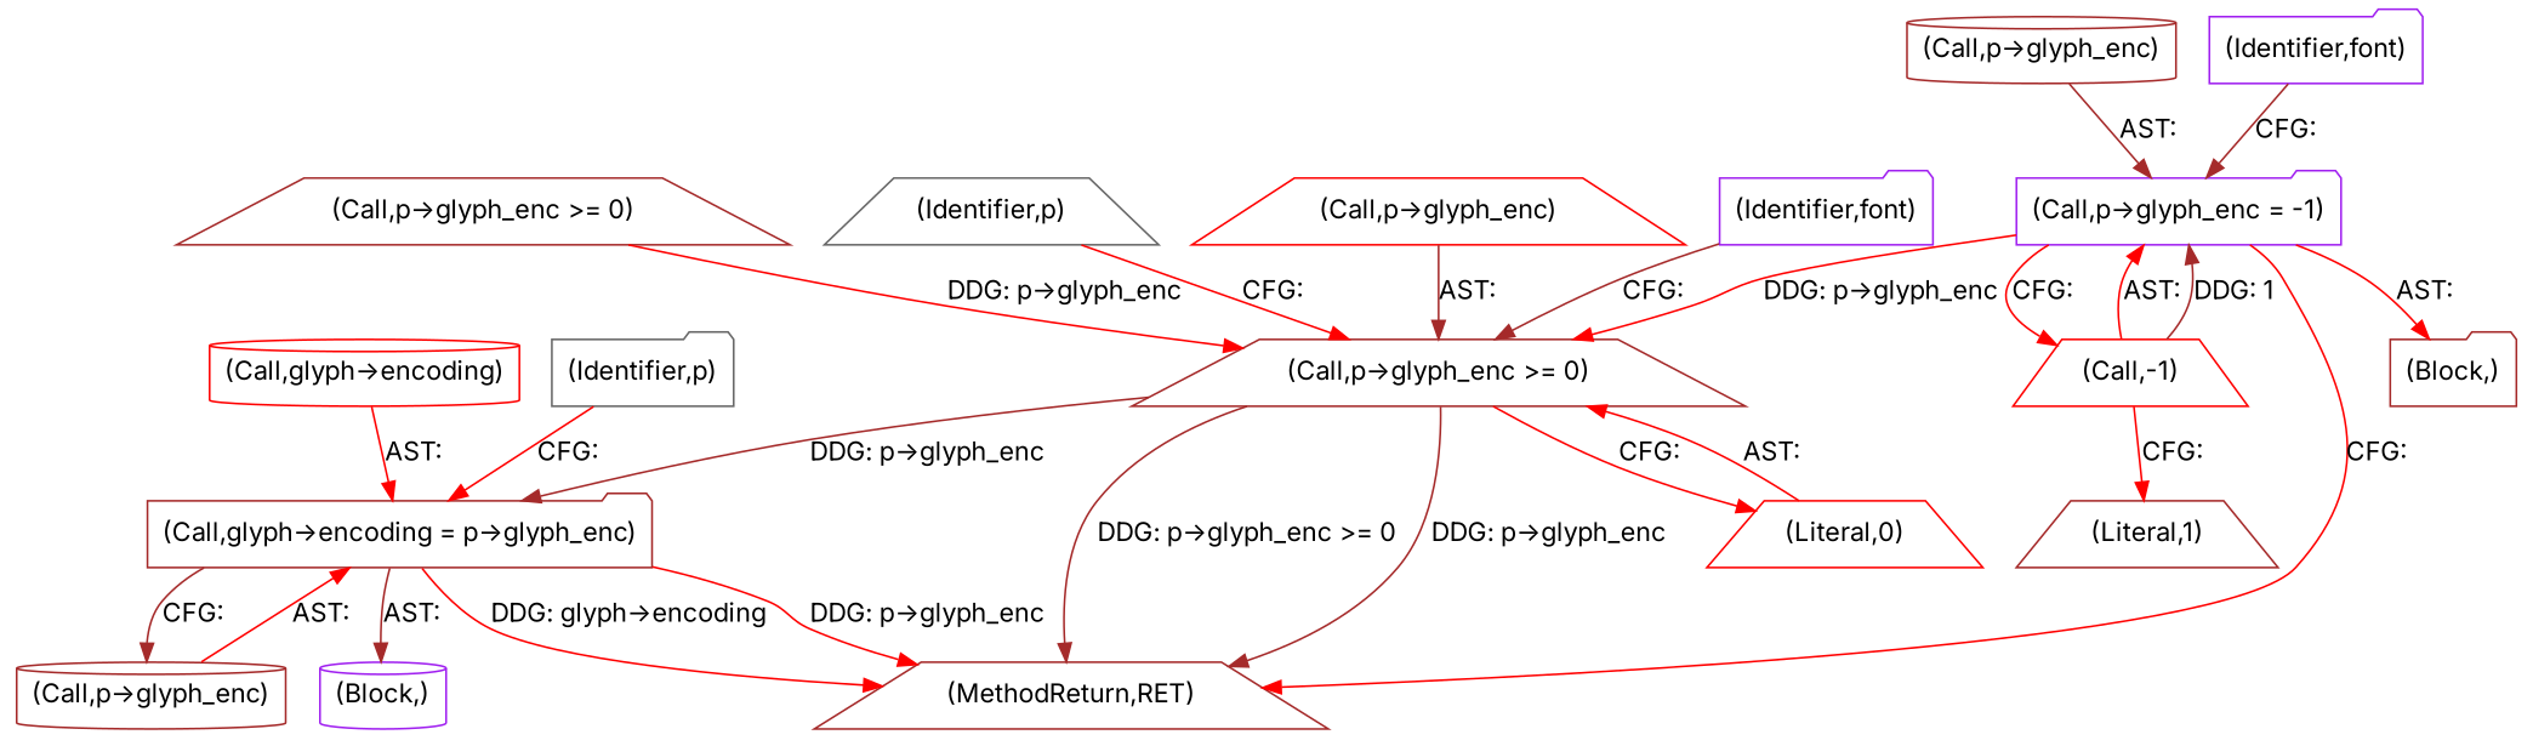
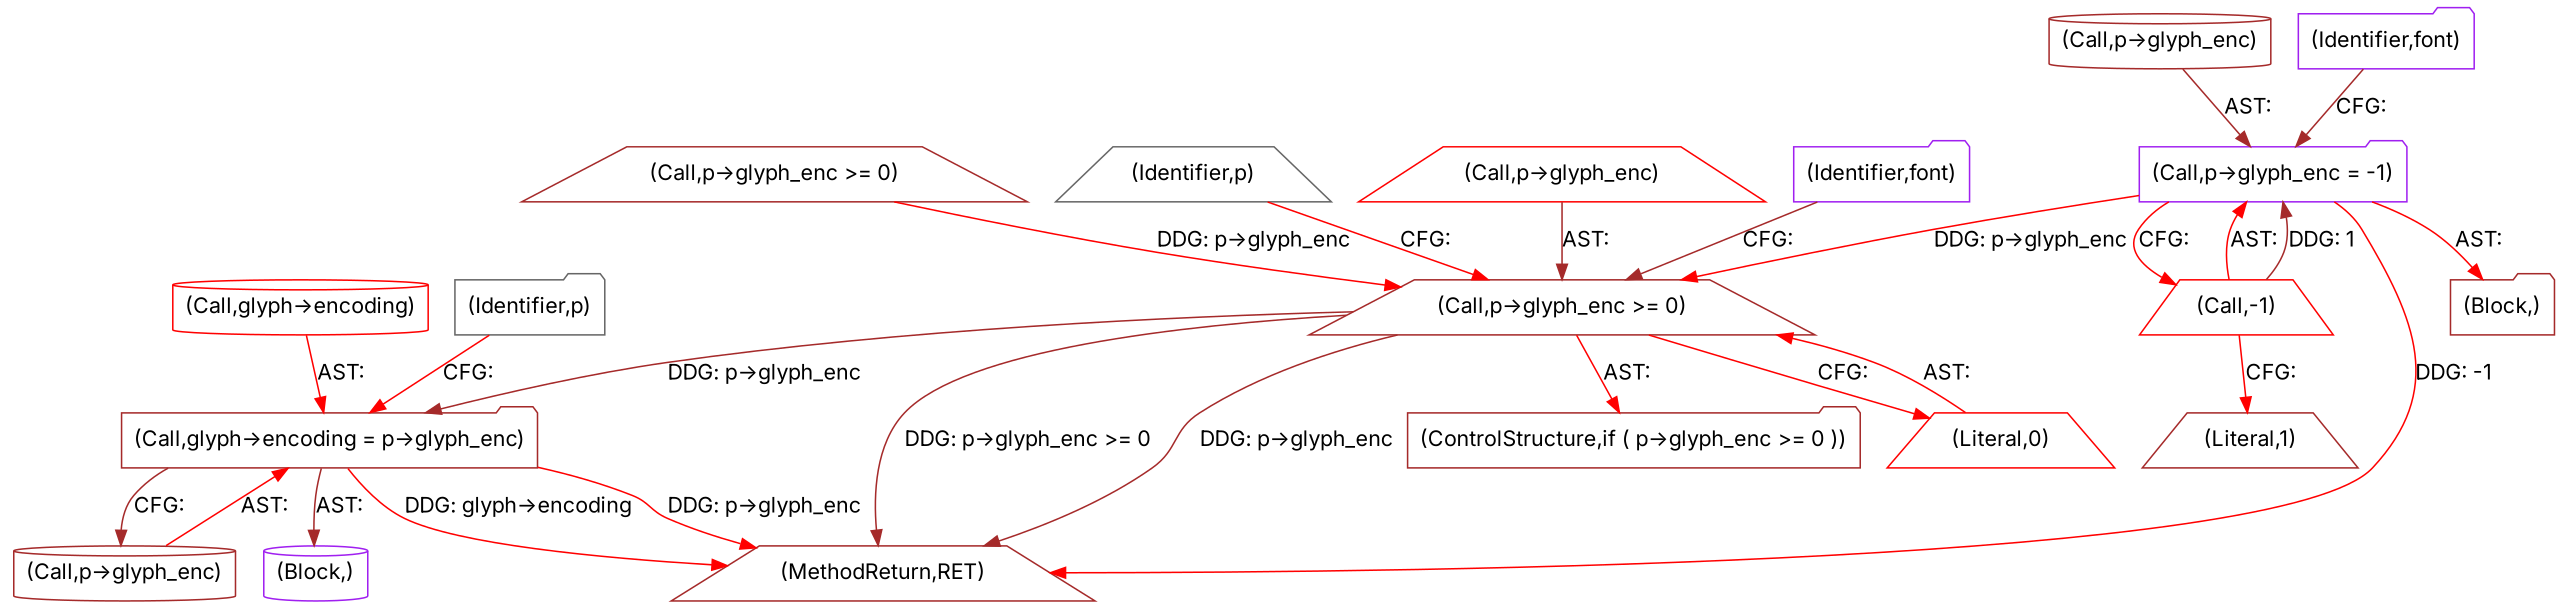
  digraph {
    fontname=Inter
    node [color=brown fontname=Inter shape=trapezium]
    edge [color=red fontname=Inter]
    n1 [color=purple label="(Call,p->glyph_enc = -1)" shape=folder]
    n2 [color=red label="(Call,-1)"]
    n3 [label="(Call,p->glyph_enc >= 0)"]
    n4 [label="(MethodReturn,RET)"]
    n5 [label="(Block,)" shape=folder]
    n6 [label="(Literal,1)"]
    n7 [label="(Call,glyph->encoding = p->glyph_enc)" shape=folder]
+   n8 [label="(ControlStructure,if ( p->glyph_enc >= 0 ))" shape=folder]
    n9 [color=red label="(Literal,0)"]
    n10 [label="(Call,p->glyph_enc)" shape=cylinder]
    n11 [color=purple label="(Block,)" shape=cylinder]
    n12 [label="(Call,p->glyph_enc)" shape=cylinder]
    n13 [label="(Call,p->glyph_enc >= 0)"]
    n14 [color=gray40 label="(Identifier,p)"]
    n15 [color=purple label="(Identifier,font)" shape=folder]
    n16 [color=red label="(Call,glyph->encoding)" shape=cylinder]
    n17 [color=gray40 label="(Identifier,p)" shape=folder]
    n18 [color=red label="(Call,p->glyph_enc)"]
    n19 [color=purple label="(Identifier,font)" shape=folder]
    n1 -> n2 [label="CFG: "]
    n1 -> n3 [label="DDG: p->glyph_enc"]
-   n1 -> n4 [label="CFG: "]
+   n1 -> n4 [label="DDG: -1"]
    n1 -> n5 [label="AST: "]
    n2 -> n1 [label="AST: "]
    n2 -> n1 [color=brown label="DDG: 1"]
    n2 -> n6 [label="CFG: "]
    n3 -> n4 [color=brown label="DDG: p->glyph_enc >= 0"]
    n3 -> n4 [color=brown label="DDG: p->glyph_enc"]
    n3 -> n7 [color=brown label="DDG: p->glyph_enc"]
+   n3 -> n8 [label="AST: "]
    n3 -> n9 [label="CFG: "]
    n7 -> n4 [label="DDG: glyph->encoding"]
    n7 -> n4 [label="DDG: p->glyph_enc"]
    n7 -> n10 [color=brown label="CFG: "]
    n7 -> n11 [color=brown label="AST: "]
    n9 -> n3 [label="AST: "]
    n10 -> n7 [label="AST: "]
    n12 -> n1 [color=brown label="AST: "]
    n13 -> n3 [label="DDG: p->glyph_enc"]
    n14 -> n3 [label="CFG: "]
    n15 -> n1 [color=brown label="CFG: "]
    n16 -> n7 [label="AST: "]
    n17 -> n7 [label="CFG: "]
    n18 -> n3 [color=brown label="AST: "]
    n19 -> n3 [color=brown label="CFG: "]
  }
